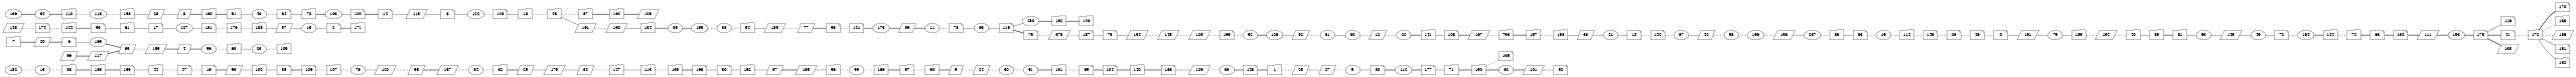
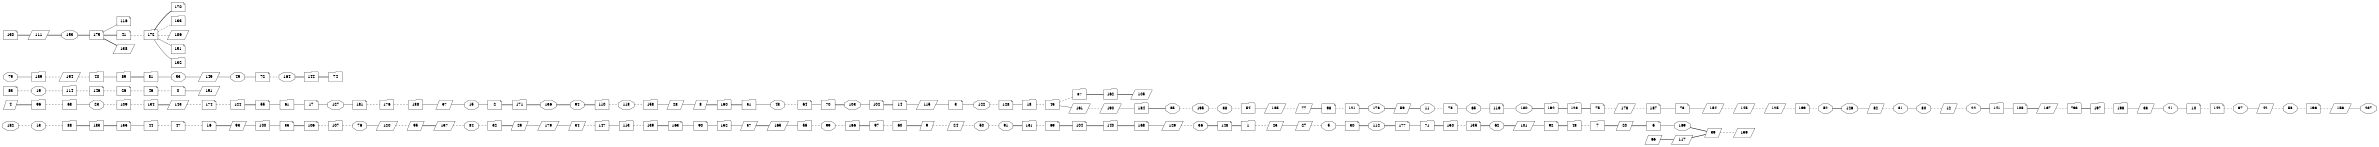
  graph {
    rankdir=LR
    node [shape=folder]
    edge [style=dashed]
    182 [shape=octagon]
    13 [shape=octagon]
    88
    183
    155 [shape=note]
    44
    47 [shape=note]
    16 [shape=note]
    93 [shape=parallelogram]
    100
    35 [shape=note]
    106 [shape=note]
    107
    76 [shape=octagon]
    120 [shape=parallelogram]
    95 [shape=parallelogram]
    157 [shape=parallelogram]
    84 [shape=octagon]
    32
    29 [shape=parallelogram]
    179 [shape=parallelogram]
    34 [shape=parallelogram]
    147
    113
    139
    163 [shape=note]
    90 [shape=note]
    152
    37 [shape=parallelogram]
    165 [shape=parallelogram]
    56
    99 [shape=octagon]
    166
    97
    60
    9 [shape=parallelogram]
    24 [shape=parallelogram]
    50 [shape=octagon]
    91 [shape=octagon]
    131
    69 [shape=note]
    104 [shape=note]
    140
    168 [shape=note]
    129 [shape=parallelogram]
    36 [shape=octagon]
    148 [shape=note]
    1
    25 [shape=parallelogram]
    27 [shape=parallelogram]
    5 [shape=octagon]
    30 [shape=note]
    112 [shape=octagon]
    177 [shape=note]
    71
    150
    135 [shape=note]
    62 [shape=octagon]
    101 [shape=parallelogram]
    92 [shape=note]
+   48
    7
    20 [shape=parallelogram]
    6 [shape=note]
    169 [shape=octagon]
    39 [shape=parallelogram]
    66 [shape=parallelogram]
    117 [shape=parallelogram]
    159 [shape=parallelogram]
    4 [shape=parallelogram]
-   96 [shape=octagon]
+   96
    68
    23 [shape=octagon]
    109
+   134
    143 [shape=parallelogram]
    174 [shape=note]
    124
    55 [shape=note]
    61
    17 [shape=note]
    127 [shape=octagon]
    181 [shape=note]
    176
    188
    57 [shape=parallelogram]
    15 [shape=octagon]
    2 [shape=note]
    171
    136 [shape=octagon]
    94 [shape=octagon]
    110
    118 [shape=octagon]
    158
    28 [shape=parallelogram]
    8 [shape=parallelogram]
    160
    51
    43 [shape=octagon]
    64 [shape=note]
    70
    103 [shape=octagon]
    102 [shape=note]
    14 [shape=note]
    115 [shape=parallelogram]
    3 [shape=note]
    122 [shape=octagon]
    128 [shape=note]
    18
    45
    87
    161 [shape=parallelogram]
    162
    105 [shape=parallelogram]
    190 [shape=parallelogram]
    184
    85 [shape=octagon]
    195 [shape=octagon]
    38 [shape=octagon]
    54
    185 [shape=parallelogram]
    77 [shape=parallelogram]
    98 [shape=note]
    121 [shape=note]
    173 [shape=octagon]
    59 [shape=parallelogram]
    11 [shape=octagon]
    78 [shape=note]
    65 [shape=octagon]
    119 [shape=note]
-   180 [shape=octagon label=480]
+   180 [shape=octagon]
    192
    123
    75 [shape=note]
-   178 [shape=parallelogram label=378]
+   178 [shape=parallelogram]
    187 [shape=note]
    73 [shape=note]
    154 [shape=parallelogram]
    145 [shape=parallelogram]
    125 [shape=parallelogram]
    199 [shape=note]
    52 [shape=octagon]
    126 [shape=octagon]
    82 [shape=parallelogram]
    31 [shape=octagon]
    80 [shape=octagon]
    12 [shape=parallelogram]
    22 [shape=octagon]
    141
    108 [shape=note]
    167 [shape=parallelogram]
    n152 [label=793]
    197
    198
    33 [shape=parallelogram]
    21 [shape=octagon]
    10 [shape=note]
    142 [shape=note]
    67 [shape=octagon]
    42 [shape=parallelogram]
    58 [shape=octagon]
-   196 [shape=octagon]
+   196 [shape=note]
    156 [shape=parallelogram]
    n164 [label=237 shape=octagon]
-   86
    83 [shape=note]
    19 [shape=octagon]
    114
    146 [shape=note]
    26 [shape=note]
    46 [shape=note]
    0 [shape=note]
    191 [shape=parallelogram]
    79 [shape=octagon]
    189
    194 [shape=parallelogram]
    40
    89
    81
    53 [shape=octagon]
    149 [shape=parallelogram]
    49 [shape=octagon]
    72 [shape=note]
    164 [shape=octagon]
    144
    74
-   63 [shape=note]
    130 [shape=note]
    111 [shape=parallelogram]
    153 [shape=octagon]
    175 [shape=note]
    116 [shape=note]
    41 [shape=note]
    138 [shape=parallelogram]
    172
    170 [shape=note]
    133
    186 [shape=parallelogram]
    151 [shape=note]
    132
    182 -- 13
    13 -- 88
    88 -- 183 [style=bold]
    183 -- 155 [style=bold]
    155 -- 44 [style=solid]
    44 -- 47
    47 -- 16
    16 -- 93 [style=bold]
    93 -- 100 [style=solid]
    100 -- 35 [style=solid]
    35 -- 106 [style=bold]
    106 -- 107
    107 -- 76
    76 -- 120 [style=solid]
    120 -- 95
    95 -- 157 [style=bold]
    157 -- 84
    84 -- 32
    32 -- 29 [style=bold]
    29 -- 179 [style=solid]
    179 -- 34 [style=solid]
    34 -- 147
    147 -- 113 [style=solid]
    113 -- 139
    139 -- 163 [style=bold]
    163 -- 90 [style=solid]
    90 -- 152 [style=solid]
    152 -- 37 [style=solid]
    37 -- 165 [style=bold]
    165 -- 56 [style=solid]
    56 -- 99
    99 -- 166
    166 -- 97 [style=bold]
    97 -- 60
    60 -- 9 [style=bold]
    9 -- 24
    24 -- 50
    50 -- 91
    91 -- 131 [style=bold]
    131 -- 69
    69 -- 104 [style=bold]
    104 -- 140 [style=bold]
    140 -- 168 [style=bold]
    168 -- 129 [style=solid]
    129 -- 36
    36 -- 148 [style=bold]
    148 -- 1 [style=bold]
    1 -- 25
    25 -- 27 [style=solid]
    27 -- 5
    5 -- 30 [style=solid]
    30 -- 112 [style=bold]
    112 -- 177 [style=bold]
    177 -- 71 [style=solid]
    71 -- 150 [style=bold]
    150 -- 135
-   150 -- 62 [style=bold]
+   135 -- 62 [style=bold]
    62 -- 101 [style=bold]
    101 -- 92 [style=solid]
+   92 -- 48 [style=bold]
+   48 -- 7
    7 -- 20 [style=bold]
    20 -- 6 [style=bold]
    6 -- 169 [style=solid]
    169 -- 39 [style=bold]
    39 -- 159
    66 -- 117 [style=bold]
    117 -- 39 [style=bold]
-   159 -- 4 [style=bold]
    4 -- 96 [style=bold]
    96 -- 68
    68 -- 23 [style=solid]
    23 -- 109
+   109 -- 134
+   134 -- 143 [style=bold]
    143 -- 174
    174 -- 124
    124 -- 55 [style=bold]
    55 -- 61 [style=solid]
    61 -- 17 [style=solid]
    17 -- 127 [style=solid]
    127 -- 181 [style=solid]
    181 -- 176
    176 -- 188
    188 -- 57 [style=solid]
    57 -- 15 [style=solid]
    15 -- 2 [style=solid]
    2 -- 171 [style=bold]
+   171 -- 136 [style=bold]
    136 -- 94 [style=bold]
    94 -- 110 [style=bold]
    110 -- 118
    118 -- 158
    158 -- 28 [style=solid]
    28 -- 8 [style=solid]
    8 -- 160 [style=bold]
    160 -- 51 [style=bold]
    51 -- 43 [style=solid]
    43 -- 64
    64 -- 70 [style=solid]
    70 -- 103 [style=bold]
    103 -- 102 [style=solid]
    102 -- 14 [style=bold]
    14 -- 115 [style=solid]
    115 -- 3 [style=solid]
    3 -- 122 [style=solid]
    122 -- 128
    128 -- 18 [style=solid]
    18 -- 45
    45 -- 87
    45 -- 161 [style=solid]
    87 -- 162 [style=bold]
    161 -- 190
    162 -- 105 [style=bold]
    190 -- 184 [style=solid]
    184 -- 85 [style=bold]
-   85 -- 195 [style=bold]
+   85 -- 195
    195 -- 38
    38 -- 54
    54 -- 185 [style=solid]
    185 -- 77
    77 -- 98 [style=bold]
    98 -- 121
    121 -- 173 [style=bold]
    173 -- 59 [style=bold]
    59 -- 11 [style=bold]
    11 -- 78
    78 -- 65 [style=solid]
    65 -- 119 [style=solid]
    119 -- 180 [style=solid]
    180 -- 192 [style=bold]
    192 -- 123 [style=bold]
-   119 -- 75 [style=bold]
+   123 -- 75 [style=bold]
    75 -- 178
    178 -- 187
    187 -- 73 [style=solid]
    73 -- 154 [style=solid]
    154 -- 145
    145 -- 125
    125 -- 199
    199 -- 52
    52 -- 126 [style=bold]
    126 -- 82 [style=solid]
    82 -- 31
    31 -- 80 [style=solid]
    80 -- 12
    12 -- 22
    22 -- 141 [style=bold]
    141 -- 108 [style=solid]
    108 -- 167 [style=bold]
    167 -- n152
    n152 -- 197 [style=bold]
    197 -- 198
    198 -- 33 [style=solid]
    33 -- 21 [style=solid]
    21 -- 10 [style=solid]
    10 -- 142
    142 -- 67
    67 -- 42 [style=solid]
    42 -- 58
    58 -- 196
    196 -- 156
    156 -- n164 [style=solid]
-   n164 -- 86
-   86 -- 83 [style=solid]
    83 -- 19
    19 -- 114
    114 -- 146
    146 -- 26
    26 -- 46
    46 -- 0
    0 -- 191 [style=solid]
-   191 -- 79 [style=solid]
    79 -- 189 [style=solid]
    189 -- 194
    194 -- 40
    40 -- 89 [style=solid]
    89 -- 81 [style=bold]
    81 -- 53 [style=solid]
    53 -- 149 [style=solid]
    149 -- 49 [style=solid]
    49 -- 72 [style=solid]
    72 -- 164
    164 -- 144 [style=bold]
-   144 -- 74
-   74 -- 63 [style=bold]
-   63 -- 130 [style=bold]
+   144 -- 74 [style=bold]
    130 -- 111 [style=bold]
    111 -- 153 [style=bold]
    153 -- 175 [style=bold]
    175 -- 116 [style=solid]
    175 -- 41 [style=bold]
    175 -- 138 [style=bold]
    41 -- 172
    172 -- 170 [style=bold]
    172 -- 133
    172 -- 186
    172 -- 151 [style=solid]
    172 -- 132 [style=solid]
  }
